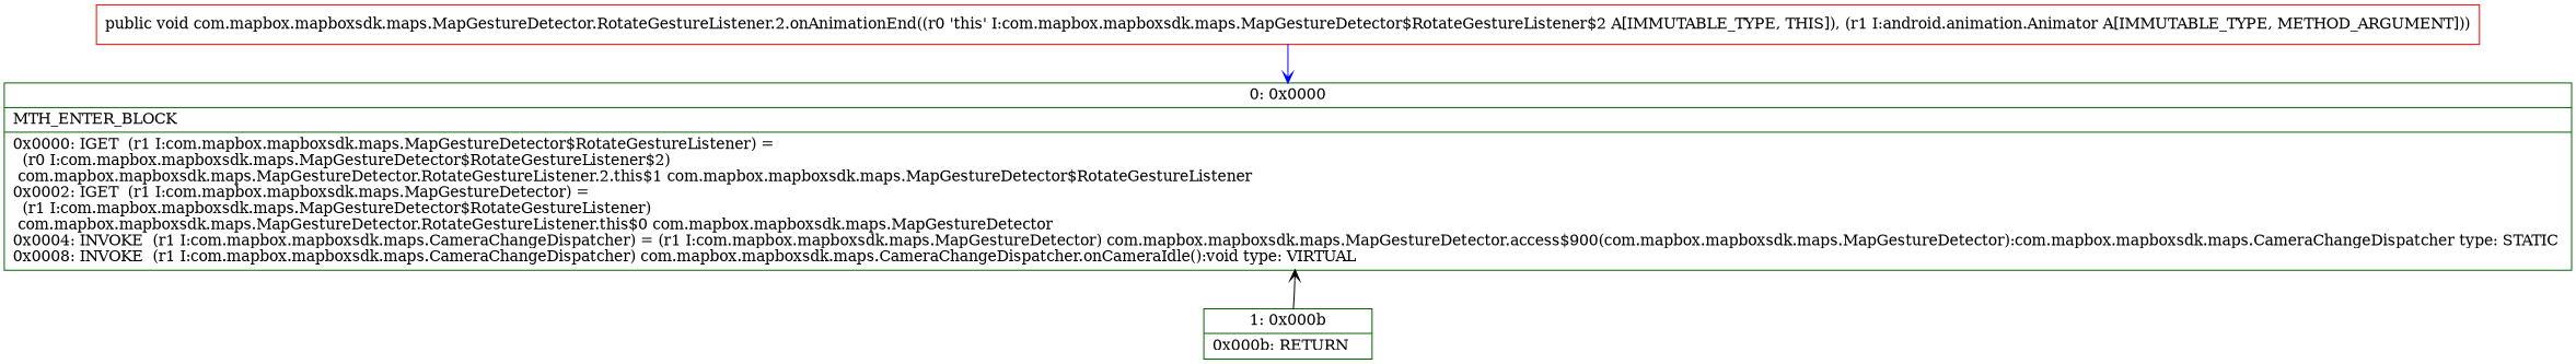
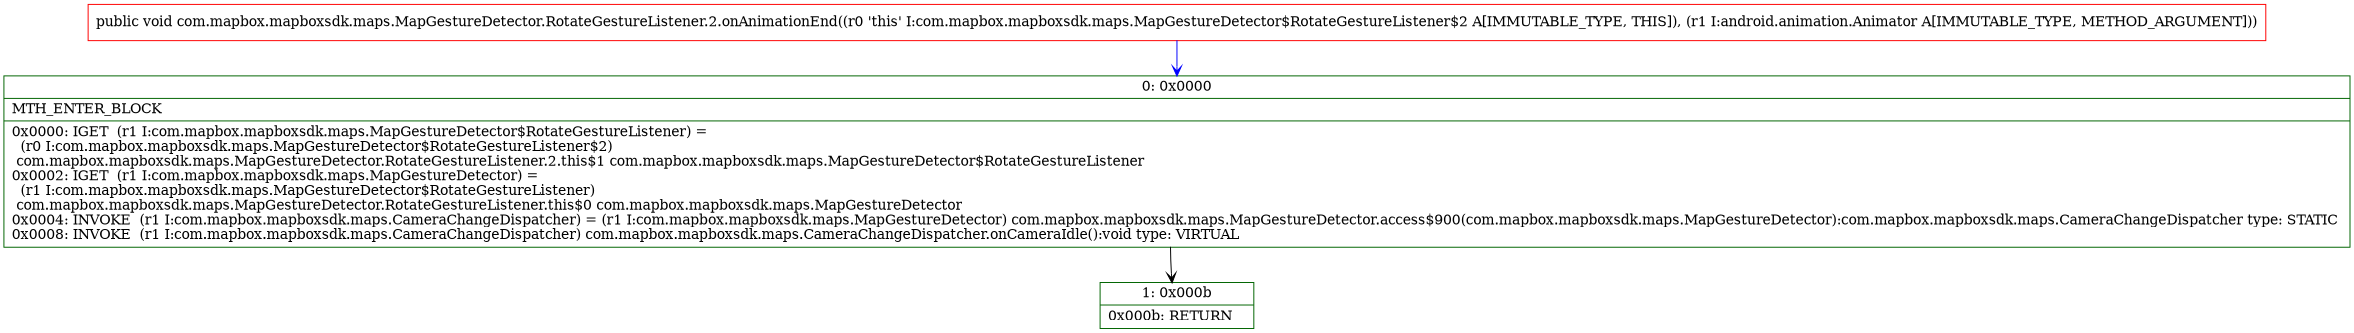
  digraph {
    node [shape=record color=darkgreen]
    edge [style=solid arrowhead=vee]
    n1 [label="{0\:\ 0x0000|MTH_ENTER_BLOCK\l|0x0000: IGET  (r1 I:com.mapbox.mapboxsdk.maps.MapGestureDetector$RotateGestureListener) = \l  (r0 I:com.mapbox.mapboxsdk.maps.MapGestureDetector$RotateGestureListener$2)\l com.mapbox.mapboxsdk.maps.MapGestureDetector.RotateGestureListener.2.this$1 com.mapbox.mapboxsdk.maps.MapGestureDetector$RotateGestureListener \l0x0002: IGET  (r1 I:com.mapbox.mapboxsdk.maps.MapGestureDetector) = \l  (r1 I:com.mapbox.mapboxsdk.maps.MapGestureDetector$RotateGestureListener)\l com.mapbox.mapboxsdk.maps.MapGestureDetector.RotateGestureListener.this$0 com.mapbox.mapboxsdk.maps.MapGestureDetector \l0x0004: INVOKE  (r1 I:com.mapbox.mapboxsdk.maps.CameraChangeDispatcher) = (r1 I:com.mapbox.mapboxsdk.maps.MapGestureDetector) com.mapbox.mapboxsdk.maps.MapGestureDetector.access$900(com.mapbox.mapboxsdk.maps.MapGestureDetector):com.mapbox.mapboxsdk.maps.CameraChangeDispatcher type: STATIC \l0x0008: INVOKE  (r1 I:com.mapbox.mapboxsdk.maps.CameraChangeDispatcher) com.mapbox.mapboxsdk.maps.CameraChangeDispatcher.onCameraIdle():void type: VIRTUAL \l}"]
    n2 [label="{1\:\ 0x000b|0x000b: RETURN   \l}"]
    n3 [label="{public void com.mapbox.mapboxsdk.maps.MapGestureDetector.RotateGestureListener.2.onAnimationEnd((r0 'this' I:com.mapbox.mapboxsdk.maps.MapGestureDetector$RotateGestureListener$2 A[IMMUTABLE_TYPE, THIS]), (r1 I:android.animation.Animator A[IMMUTABLE_TYPE, METHOD_ARGUMENT])) }" color=red]
-   n2 -> n1 [color=black]
+   n1 -> n2 [color=black]
    n3 -> n1 [color=blue]
  }
